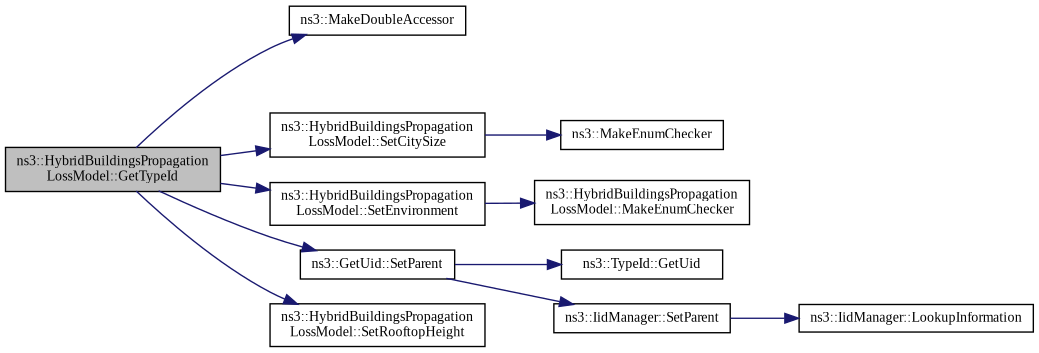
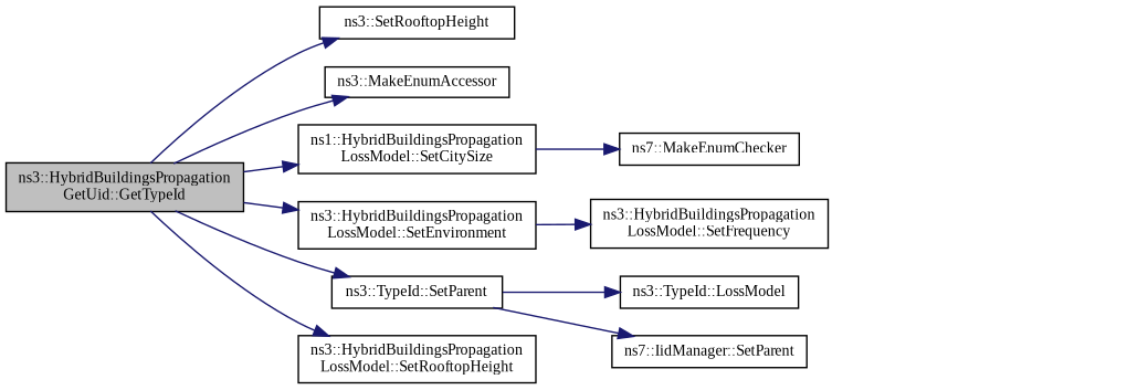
  digraph {
    fontname="Liberation Serif"
    rankdir=LR
    node [color=black fillcolor=white fontname="Liberation Serif" fontsize=10 shape=record style=filled]
    edge [color=midnightblue fontname="Liberation Serif" fontsize=10 labelfontname=Helvetica labelfontsize=10 style=solid]
-   n1 [fillcolor=grey75 fontcolor=black height=0.2 label="ns3::HybridBuildingsPropagation\lLossModel::GetTypeId" width=0.4]
-   n2 [height=0.2 label="ns3::MakeDoubleAccessor" width=0.4]
-   n4 [height=0.2 label="ns3::HybridBuildingsPropagation\lLossModel::SetCitySize" width=0.4]
+   n1 [fillcolor=grey75 fontcolor=black height=0.2 label="ns3::HybridBuildingsPropagation\lGetUid::GetTypeId" width=0.4]
+   n2 [height=0.2 label="ns3::SetRooftopHeight" width=0.4]
+   n3 [height=0.2 label="ns3::MakeEnumAccessor" width=0.4]
+   n4 [height=0.2 label="ns1::HybridBuildingsPropagation\lLossModel::SetCitySize" width=0.4]
    n5 [height=0.2 label="ns3::HybridBuildingsPropagation\lLossModel::SetEnvironment" width=0.4]
-   n6 [height=0.2 label="ns3::GetUid::SetParent" width=0.4]
+   n6 [height=0.2 label="ns3::TypeId::SetParent" width=0.4]
    n7 [height=0.2 label="ns3::HybridBuildingsPropagation\lLossModel::SetRooftopHeight" width=0.4]
-   n8 [height=0.2 label="ns3::MakeEnumChecker" width=0.4]
-   n9 [height=0.2 label="ns3::HybridBuildingsPropagation\lLossModel::MakeEnumChecker" width=0.4]
-   n10 [height=0.2 label="ns3::TypeId::GetUid" width=0.4]
-   n11 [height=0.2 label="ns3::IidManager::SetParent" width=0.4]
-   n12 [height=0.2 label="ns3::IidManager::LookupInformation" width=0.4]
+   n8 [height=0.2 label="ns7::MakeEnumChecker" width=0.4]
+   n9 [height=0.2 label="ns3::HybridBuildingsPropagation\lLossModel::SetFrequency" width=0.4]
+   n10 [height=0.2 label="ns3::TypeId::LossModel" width=0.4]
+   n11 [height=0.2 label="ns7::IidManager::SetParent" width=0.4]
    n1 -> n2
+   n1 -> n3
    n1 -> n4
    n1 -> n5
    n1 -> n6
    n1 -> n7
    n4 -> n8
    n5 -> n9
    n6 -> n10
    n6 -> n11
-   n11 -> n12
  }
